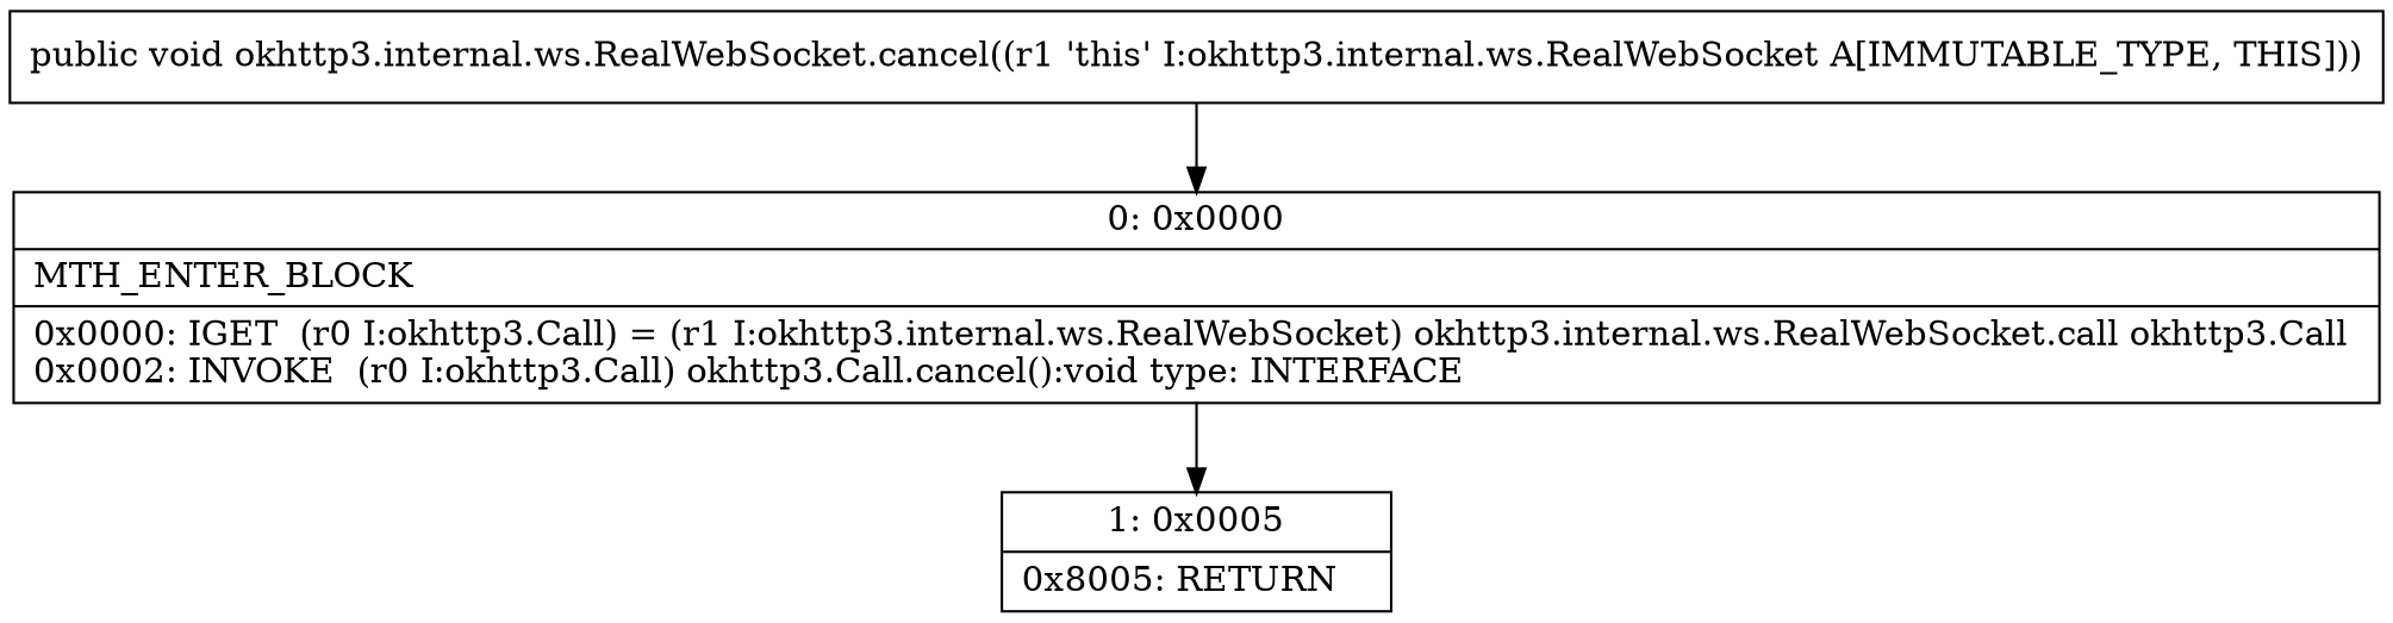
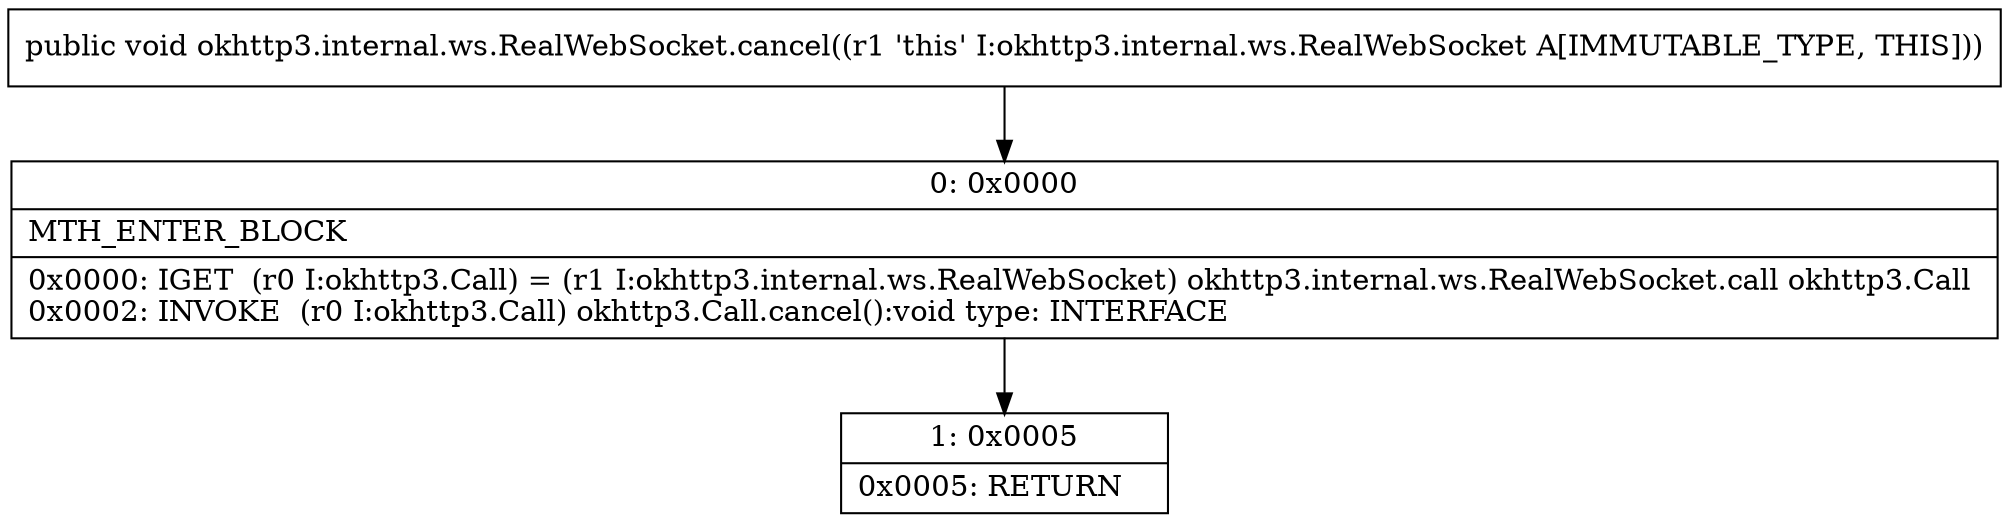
  digraph {
    node [shape=record]
    n1 [label="{0\:\ 0x0000|MTH_ENTER_BLOCK\l|0x0000: IGET  (r0 I:okhttp3.Call) = (r1 I:okhttp3.internal.ws.RealWebSocket) okhttp3.internal.ws.RealWebSocket.call okhttp3.Call \l0x0002: INVOKE  (r0 I:okhttp3.Call) okhttp3.Call.cancel():void type: INTERFACE \l}"]
-   n2 [label="{1\:\ 0x0005|0x8005: RETURN   \l}"]
+   n2 [label="{1\:\ 0x0005|0x0005: RETURN   \l}"]
    n3 [label="{public void okhttp3.internal.ws.RealWebSocket.cancel((r1 'this' I:okhttp3.internal.ws.RealWebSocket A[IMMUTABLE_TYPE, THIS])) }"]
    n1 -> n2
    n3 -> n1
  }
